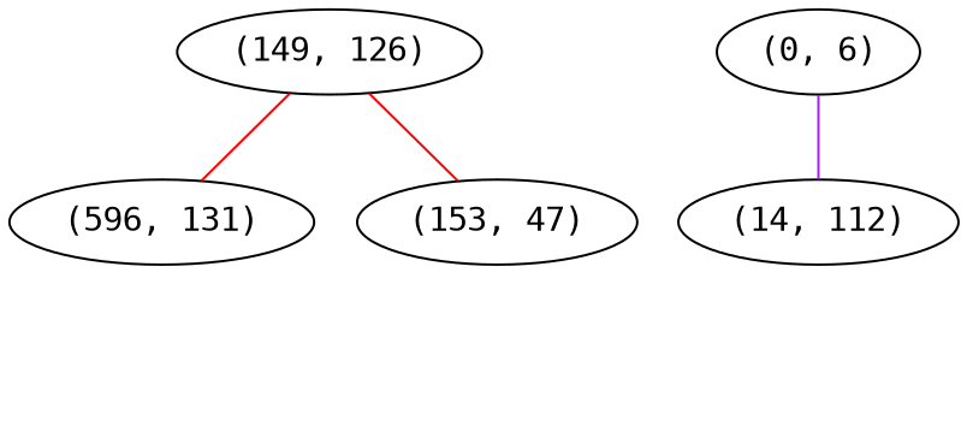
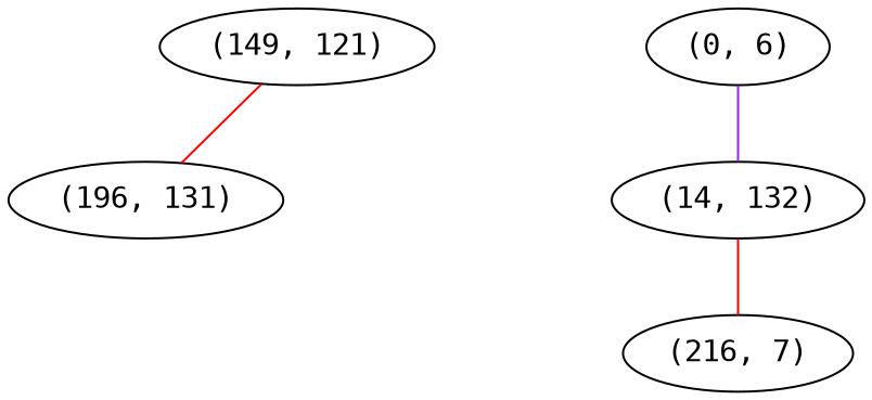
  graph {
    fontname="DejaVu Sans Mono"
    node [fontname="DejaVu Sans Mono"]
    edge [color=red fontname="DejaVu Sans Mono" weight=1]
-   "(149, 121)" [label="(149, 126)"]
-   "(196, 131)" [label="(596, 131)"]
-   "(153, 47)"
-   "(14, 112)"
+   "(149, 121)"
+   "(196, 131)"
+   "(14, 112)" [label="(14, 132)"]
+   "(216, 7)"
    n6 [label="(0, 6)"]
    "(149, 121)" -- "(196, 131)"
-   "(149, 121)" -- "(153, 47)"
+   "(14, 112)" -- "(216, 7)"
    n6 -- "(14, 112)" [color=purple weight=4]
  }
